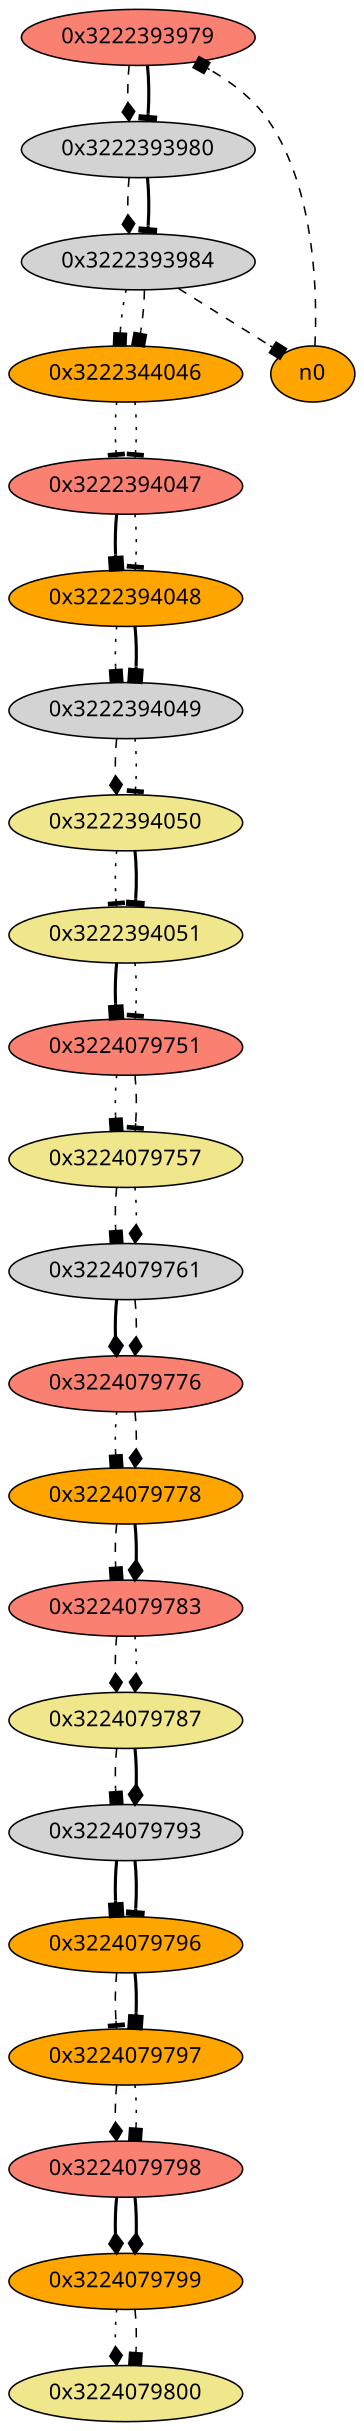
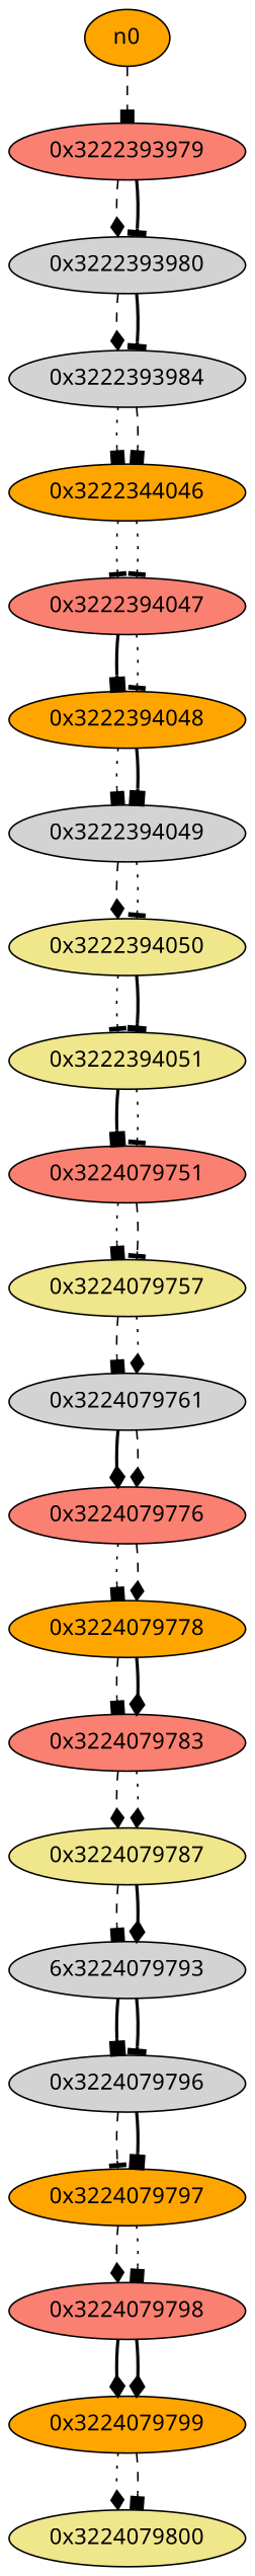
  digraph {
    fontname="Noto Sans"
    node [fillcolor=orange fontname="Noto Sans" style=filled]
    edge [arrowhead=box fontname="Noto Sans" style=dashed]
    n1 [fillcolor=salmon label="0x3222393979"]
    n2 [fillcolor=lightgrey label="0x3222393980"]
    n3 [fillcolor=lightgrey label="0x3222393984"]
    n4 [label="0x3222344046"]
    n0
    n5 [fillcolor=salmon label="0x3222394047"]
    n6 [label="0x3222394048"]
    n7 [fillcolor=lightgrey label="0x3222394049"]
    n8 [fillcolor=khaki label="0x3222394050"]
    n9 [fillcolor=khaki label="0x3222394051"]
    n10 [fillcolor=salmon label="0x3224079751"]
    n11 [fillcolor=khaki label="0x3224079757"]
    n12 [fillcolor=lightgrey label="0x3224079761"]
    n13 [fillcolor=salmon label="0x3224079776"]
    n14 [label="0x3224079778"]
    n15 [fillcolor=salmon label="0x3224079783"]
    n16 [fillcolor=khaki label="0x3224079787"]
-   n17 [fillcolor=lightgrey label="0x3224079793"]
-   n18 [label="0x3224079796"]
+   n17 [fillcolor=lightgrey label="6x3224079793"]
+   n18 [fillcolor=lightgrey label="0x3224079796"]
    n19 [label="0x3224079797"]
    n20 [fillcolor=salmon label="0x3224079798"]
    n21 [label="0x3224079799"]
    n22 [fillcolor=khaki label="0x3224079800"]
    n1 -> n2 [arrowhead=diamond]
    n1 -> n2 [arrowhead=tee style=bold]
    n2 -> n3 [arrowhead=diamond]
    n2 -> n3 [arrowhead=tee style=bold]
    n3 -> n4 [style=dotted]
    n3 -> n4
-   n3 -> n0
    n4 -> n5 [arrowhead=tee style=dotted]
    n4 -> n5 [arrowhead=tee style=dotted]
    n0 -> n1
    n5 -> n6 [style=bold]
    n5 -> n6 [arrowhead=tee style=dotted]
    n6 -> n7 [style=dotted]
    n6 -> n7 [style=bold]
    n7 -> n8 [arrowhead=diamond]
    n7 -> n8 [arrowhead=tee style=dotted]
    n8 -> n9 [arrowhead=tee style=dotted]
    n8 -> n9 [arrowhead=tee style=bold]
    n9 -> n10 [style=bold]
    n9 -> n10 [arrowhead=tee style=dotted]
    n10 -> n11 [style=dotted]
    n10 -> n11 [arrowhead=tee]
    n11 -> n12
    n11 -> n12 [arrowhead=diamond style=dotted]
    n12 -> n13 [arrowhead=diamond style=bold]
    n12 -> n13 [arrowhead=diamond]
    n13 -> n14 [style=dotted]
    n13 -> n14 [arrowhead=diamond]
    n14 -> n15
    n14 -> n15 [arrowhead=diamond style=bold]
    n15 -> n16 [arrowhead=diamond]
    n15 -> n16 [arrowhead=diamond style=dotted]
    n16 -> n17
    n16 -> n17 [arrowhead=diamond style=bold]
    n17 -> n18 [style=bold]
    n17 -> n18 [arrowhead=tee style=bold]
    n18 -> n19 [arrowhead=tee]
    n18 -> n19 [style=bold]
    n19 -> n20 [arrowhead=diamond]
    n19 -> n20 [style=dotted]
    n20 -> n21 [arrowhead=diamond style=bold]
    n20 -> n21 [arrowhead=diamond style=bold]
    n21 -> n22 [arrowhead=diamond style=dotted]
    n21 -> n22
  }
